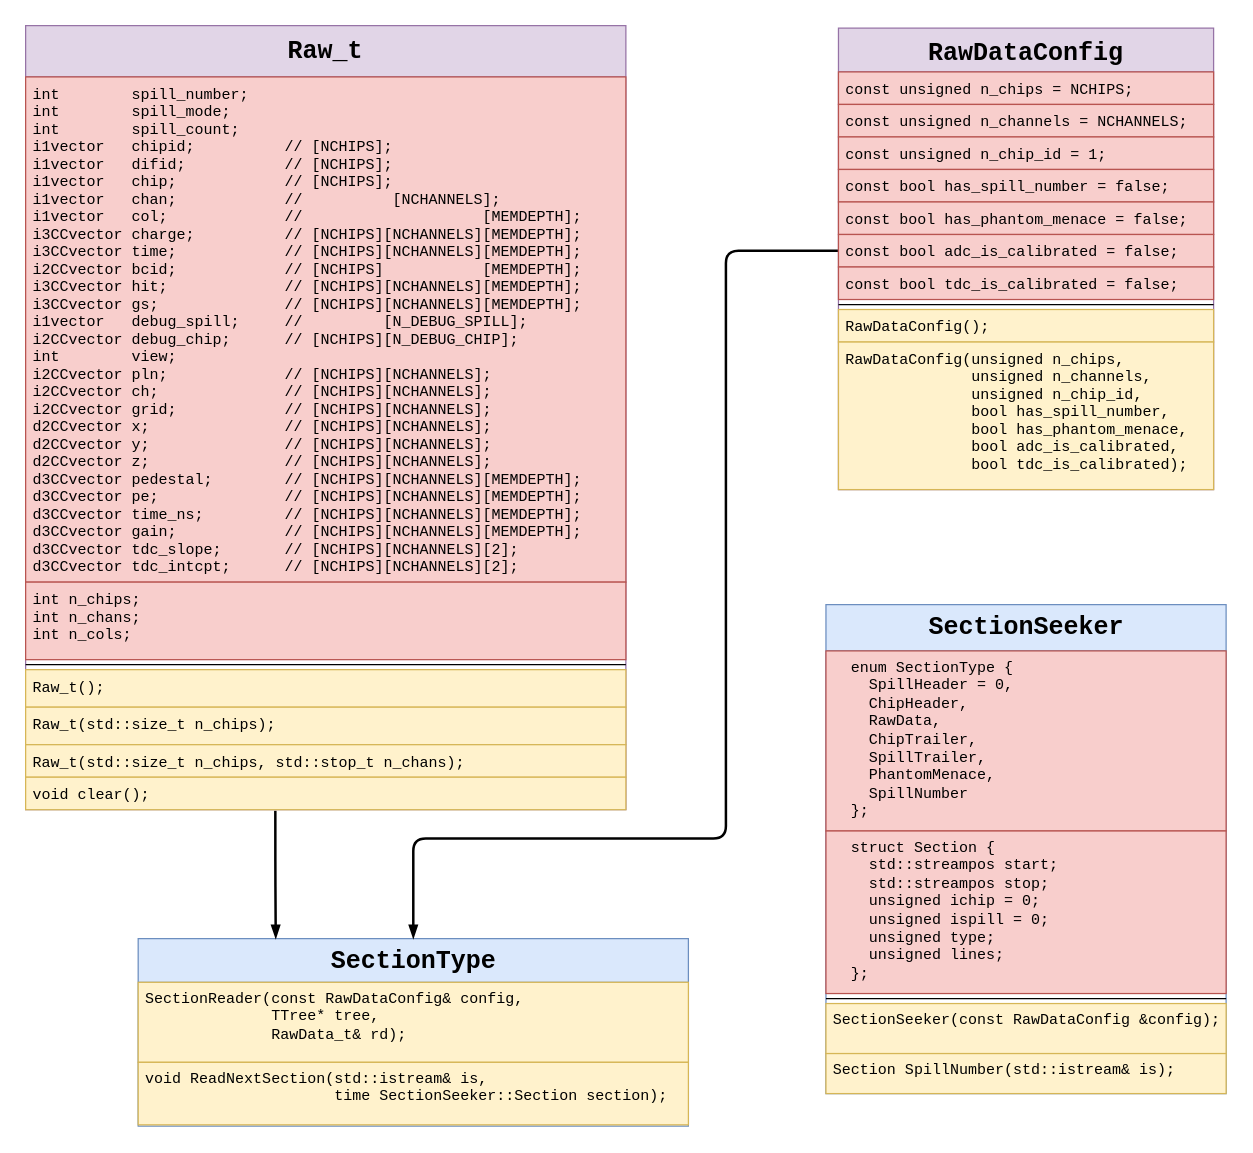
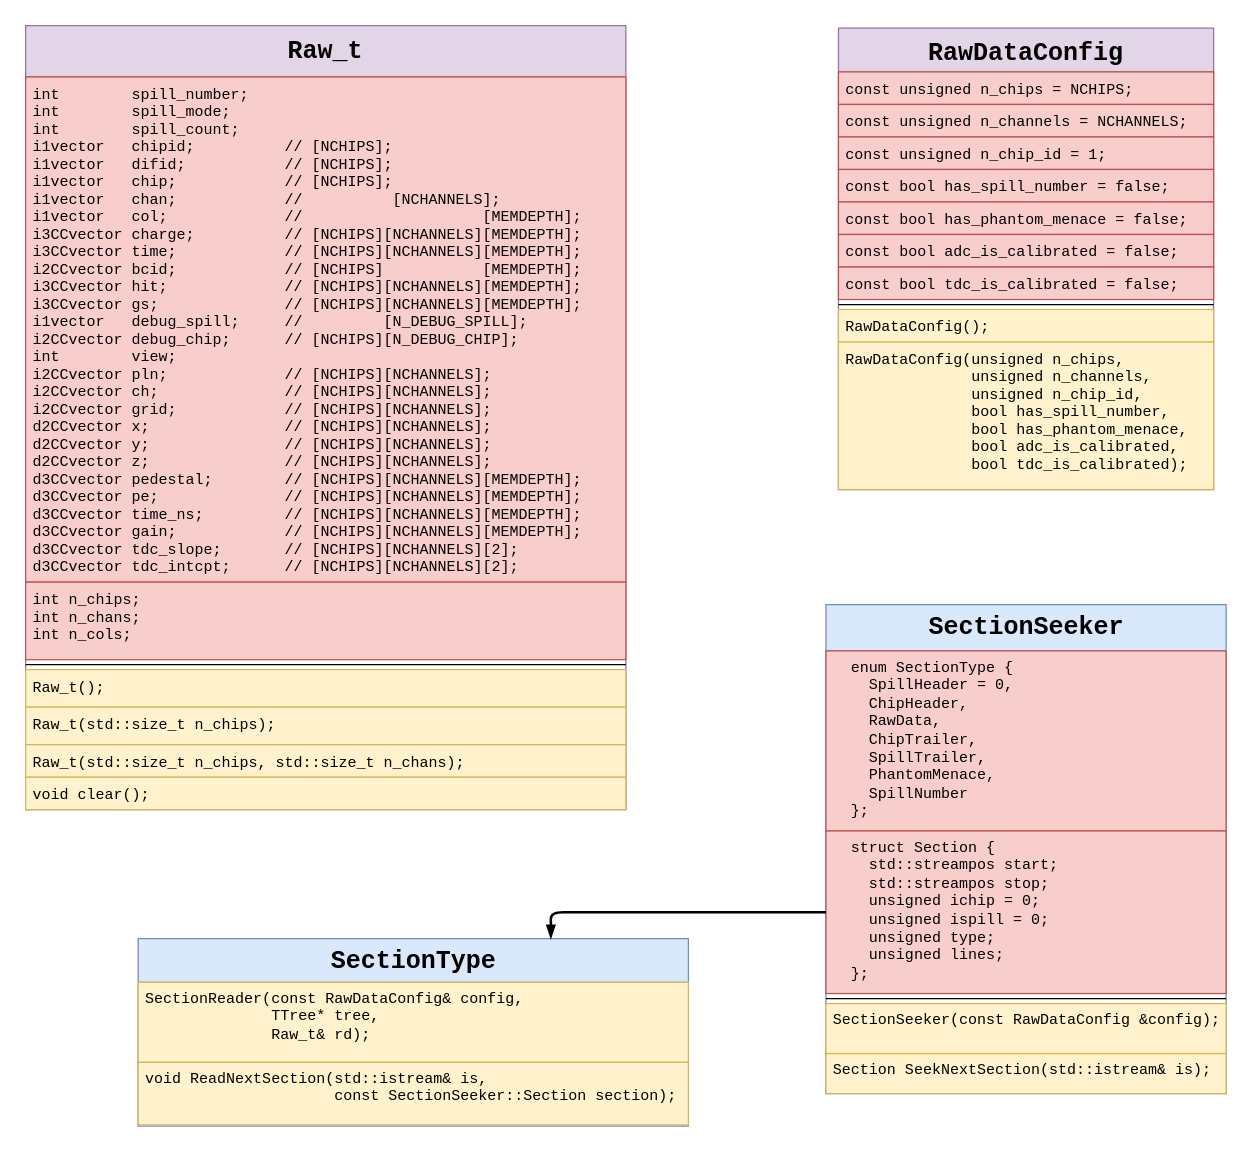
  <mxCell id="0" />
  <mxCell id="1" parent="0" />
  <mxCell id="2" value="&lt;font style=&quot;font-size: 20px&quot;&gt;SectionSeeker&lt;/font&gt;" style="swimlane;html=1;fontStyle=1;align=center;verticalAlign=top;childLayout=stackLayout;horizontal=1;startSize=37;horizontalStack=0;resizeParent=1;resizeLast=0;collapsible=1;marginBottom=0;swimlaneFillColor=#ffffff;rounded=0;shadow=0;comic=0;labelBackgroundColor=none;strokeColor=#6c8ebf;strokeWidth=1;fillColor=#dae8fc;fontFamily=Courier New;fontSize=12;" parent="1" vertex="1"><mxGeometry x="660" y="483" width="320" height="391" as="geometry"><mxRectangle x="90" y="83" width="100" height="26" as="alternateBounds" /></mxGeometry></mxCell>
  <mxCell id="3" value="&lt;div&gt;&lt;font&gt;&amp;nbsp; enum SectionType {&lt;/font&gt;&lt;/div&gt;&lt;div&gt;&lt;font&gt;&amp;nbsp; &amp;nbsp; SpillHeader = 0,&lt;/font&gt;&lt;/div&gt;&lt;div&gt;&lt;font&gt;&amp;nbsp; &amp;nbsp; ChipHeader,&lt;/font&gt;&lt;/div&gt;&lt;div&gt;&lt;font&gt;&amp;nbsp; &amp;nbsp; RawData,&lt;/font&gt;&lt;/div&gt;&lt;div&gt;&lt;font&gt;&amp;nbsp; &amp;nbsp; ChipTrailer,&lt;/font&gt;&lt;/div&gt;&lt;div&gt;&lt;font&gt;&amp;nbsp; &amp;nbsp; SpillTrailer,&lt;/font&gt;&lt;/div&gt;&lt;div&gt;&lt;font&gt;&amp;nbsp; &amp;nbsp; PhantomMenace,&lt;/font&gt;&lt;/div&gt;&lt;div&gt;&lt;font&gt;&amp;nbsp; &amp;nbsp; SpillNumber&lt;/font&gt;&lt;/div&gt;&lt;div&gt;&lt;font&gt;&amp;nbsp; };&lt;/font&gt;&lt;/div&gt;" style="text;html=1;strokeColor=#b85450;fillColor=#f8cecc;align=left;verticalAlign=top;spacingLeft=4;spacingRight=4;whiteSpace=wrap;overflow=hidden;rotatable=0;points=[[0,0.5],[1,0.5]];portConstraint=eastwest;fontFamily=Courier New;" parent="2" vertex="1"><mxGeometry y="37" width="320" height="144" as="geometry" /></mxCell>
  <mxCell id="4" value="&lt;div&gt;&lt;font&gt;&amp;nbsp; struct Section {&lt;/font&gt;&lt;/div&gt;&lt;div&gt;&lt;font&gt;&amp;nbsp; &amp;nbsp; std::streampos start;&lt;/font&gt;&lt;/div&gt;&lt;div&gt;&lt;font&gt;&amp;nbsp; &amp;nbsp; std::streampos stop;&lt;/font&gt;&lt;/div&gt;&lt;div&gt;&lt;font&gt;&amp;nbsp; &amp;nbsp; unsigned ichip = 0;&lt;/font&gt;&lt;/div&gt;&lt;div&gt;&lt;font&gt;&amp;nbsp; &amp;nbsp; unsigned ispill = 0;&lt;/font&gt;&lt;/div&gt;&lt;div&gt;&lt;font&gt;&amp;nbsp; &amp;nbsp; unsigned type;&lt;/font&gt;&lt;/div&gt;&lt;div&gt;&lt;font&gt;&amp;nbsp; &amp;nbsp; unsigned lines;&lt;/font&gt;&lt;/div&gt;&lt;div&gt;&lt;font&gt;&amp;nbsp; };&lt;/font&gt;&lt;/div&gt;" style="text;html=1;strokeColor=#b85450;fillColor=#f8cecc;align=left;verticalAlign=top;spacingLeft=4;spacingRight=4;whiteSpace=wrap;overflow=hidden;rotatable=0;points=[[0,0.5],[1,0.5]];portConstraint=eastwest;fontFamily=Courier New;" parent="2" vertex="1"><mxGeometry y="181" width="320" height="130" as="geometry" /></mxCell>
  <mxCell id="5" value="" style="line;html=1;strokeWidth=1;fillColor=none;align=left;verticalAlign=middle;spacingTop=-1;spacingLeft=3;spacingRight=3;rotatable=0;labelPosition=right;points=[];portConstraint=eastwest;fontFamily=Courier New;" parent="2" vertex="1"><mxGeometry y="311" width="320" height="8" as="geometry" /></mxCell>
  <mxCell id="6" value="&lt;font&gt;SectionSeeker(const RawDataConfig &amp;amp;config);&lt;/font&gt;" style="text;html=1;strokeColor=#d6b656;fillColor=#fff2cc;align=left;verticalAlign=top;spacingLeft=4;spacingRight=4;whiteSpace=wrap;overflow=hidden;rotatable=0;points=[[0,0.5],[1,0.5]];portConstraint=eastwest;fontFamily=Courier New;" parent="2" vertex="1"><mxGeometry y="319" width="320" height="40" as="geometry" /></mxCell>
- <mxCell id="7" value="&lt;font&gt;Section SpillNumber(std::istream&amp;amp; is);&lt;/font&gt;" style="text;html=1;strokeColor=#d6b656;fillColor=#fff2cc;align=left;verticalAlign=top;spacingLeft=4;spacingRight=4;whiteSpace=wrap;overflow=hidden;rotatable=0;points=[[0,0.5],[1,0.5]];portConstraint=eastwest;fontFamily=Courier New;" parent="2" vertex="1"><mxGeometry y="359" width="320" height="32" as="geometry" /></mxCell>
+ <mxCell id="7" value="&lt;font&gt;Section SeekNextSection(std::istream&amp;amp; is);&lt;/font&gt;" style="text;html=1;strokeColor=#d6b656;fillColor=#fff2cc;align=left;verticalAlign=top;spacingLeft=4;spacingRight=4;whiteSpace=wrap;overflow=hidden;rotatable=0;points=[[0,0.5],[1,0.5]];portConstraint=eastwest;fontFamily=Courier New;" parent="2" vertex="1"><mxGeometry y="359" width="320" height="32" as="geometry" /></mxCell>
  <mxCell id="8" value="&lt;font style=&quot;font-size: 20px&quot;&gt;SectionType&lt;/font&gt;" style="swimlane;html=1;fontStyle=1;align=center;verticalAlign=top;childLayout=stackLayout;horizontal=1;startSize=35;horizontalStack=0;resizeParent=1;resizeLast=0;collapsible=1;marginBottom=0;swimlaneFillColor=#ffffff;rounded=0;shadow=0;comic=0;labelBackgroundColor=none;strokeColor=#6c8ebf;strokeWidth=1;fillColor=#dae8fc;fontFamily=Courier New;fontSize=12;" parent="1" vertex="1"><mxGeometry x="110" y="750" width="440" height="150" as="geometry" /></mxCell>
- <mxCell id="9" value="&lt;font&gt;SectionReader(const RawDataConfig&amp;amp; config,&lt;br&gt;&amp;nbsp; &amp;nbsp; &amp;nbsp; &amp;nbsp; &amp;nbsp; &amp;nbsp; &amp;nbsp; TTree* tree,&lt;br&gt;&amp;nbsp; &amp;nbsp; &amp;nbsp; &amp;nbsp; &amp;nbsp; &amp;nbsp; &amp;nbsp; RawData_t&amp;amp; rd);&lt;/font&gt;" style="text;html=1;strokeColor=#d6b656;fillColor=#fff2cc;align=left;verticalAlign=top;spacingLeft=4;spacingRight=4;whiteSpace=wrap;overflow=hidden;rotatable=0;points=[[0,0.5],[1,0.5]];portConstraint=eastwest;fontFamily=Courier New;" parent="8" vertex="1"><mxGeometry y="35" width="440" height="64" as="geometry" /></mxCell>
- <mxCell id="10" value="&lt;font&gt;void ReadNextSection(std::istream&amp;amp; is,&lt;br&gt;&amp;nbsp; &amp;nbsp; &amp;nbsp; &amp;nbsp; &amp;nbsp; &amp;nbsp; &amp;nbsp; &amp;nbsp; &amp;nbsp; &amp;nbsp; &amp;nbsp;time SectionSeeker::Section section);&lt;/font&gt;" style="text;html=1;strokeColor=#d6b656;fillColor=#fff2cc;align=left;verticalAlign=top;spacingLeft=4;spacingRight=4;whiteSpace=wrap;overflow=hidden;rotatable=0;points=[[0,0.5],[1,0.5]];portConstraint=eastwest;fontFamily=Courier New;" parent="8" vertex="1"><mxGeometry y="99" width="440" height="50" as="geometry" /></mxCell>
- <mxCell id="11" style="edgeStyle=orthogonalEdgeStyle;rounded=1;orthogonalLoop=1;jettySize=auto;html=1;entryX=0.5;entryY=0;entryDx=0;entryDy=0;endArrow=blockThin;endFill=1;strokeWidth=2;fontFamily=Courier New;" parent="1" source="12" target="8" edge="1"><mxGeometry relative="1" as="geometry"><Array as="points"><mxPoint x="580" y="200" /><mxPoint x="580" y="670" /><mxPoint x="330" y="670" /></Array></mxGeometry></mxCell>
+ <mxCell id="9" value="&lt;font&gt;SectionReader(const RawDataConfig&amp;amp; config,&lt;br&gt;&amp;nbsp; &amp;nbsp; &amp;nbsp; &amp;nbsp; &amp;nbsp; &amp;nbsp; &amp;nbsp; TTree* tree,&lt;br&gt;&amp;nbsp; &amp;nbsp; &amp;nbsp; &amp;nbsp; &amp;nbsp; &amp;nbsp; &amp;nbsp; Raw_t&amp;amp; rd);&lt;/font&gt;" style="text;html=1;strokeColor=#d6b656;fillColor=#fff2cc;align=left;verticalAlign=top;spacingLeft=4;spacingRight=4;whiteSpace=wrap;overflow=hidden;rotatable=0;points=[[0,0.5],[1,0.5]];portConstraint=eastwest;fontFamily=Courier New;" parent="8" vertex="1"><mxGeometry y="35" width="440" height="64" as="geometry" /></mxCell>
+ <mxCell id="10" value="&lt;font&gt;void ReadNextSection(std::istream&amp;amp; is,&lt;br&gt;&amp;nbsp; &amp;nbsp; &amp;nbsp; &amp;nbsp; &amp;nbsp; &amp;nbsp; &amp;nbsp; &amp;nbsp; &amp;nbsp; &amp;nbsp; &amp;nbsp;const SectionSeeker::Section section);&lt;/font&gt;" style="text;html=1;strokeColor=#d6b656;fillColor=#fff2cc;align=left;verticalAlign=top;spacingLeft=4;spacingRight=4;whiteSpace=wrap;overflow=hidden;rotatable=0;points=[[0,0.5],[1,0.5]];portConstraint=eastwest;fontFamily=Courier New;" parent="8" vertex="1"><mxGeometry y="99" width="440" height="50" as="geometry" /></mxCell>
  <mxCell id="12" value="RawDataConfig" style="swimlane;fontStyle=1;align=center;verticalAlign=top;childLayout=stackLayout;horizontal=1;startSize=35;horizontalStack=0;resizeParent=1;resizeParentMax=0;resizeLast=0;collapsible=1;marginBottom=0;fontFamily=Courier New;fontSize=20;fillColor=#e1d5e7;strokeColor=#9673a6;" parent="1" vertex="1"><mxGeometry x="670" y="22" width="300" height="369" as="geometry" /></mxCell>
  <mxCell id="13" value="const unsigned n_chips = NCHIPS;" style="text;strokeColor=#b85450;fillColor=#f8cecc;align=left;verticalAlign=top;spacingLeft=4;spacingRight=4;overflow=hidden;rotatable=0;points=[[0,0.5],[1,0.5]];portConstraint=eastwest;fontFamily=Courier New;" parent="12" vertex="1"><mxGeometry y="35" width="300" height="26" as="geometry" /></mxCell>
  <mxCell id="14" value="const unsigned n_channels = NCHANNELS;" style="text;strokeColor=#b85450;fillColor=#f8cecc;align=left;verticalAlign=top;spacingLeft=4;spacingRight=4;overflow=hidden;rotatable=0;points=[[0,0.5],[1,0.5]];portConstraint=eastwest;fontFamily=Courier New;" parent="12" vertex="1"><mxGeometry y="61" width="300" height="26" as="geometry" /></mxCell>
  <mxCell id="15" value="const unsigned n_chip_id = 1;" style="text;strokeColor=#b85450;fillColor=#f8cecc;align=left;verticalAlign=top;spacingLeft=4;spacingRight=4;overflow=hidden;rotatable=0;points=[[0,0.5],[1,0.5]];portConstraint=eastwest;fontFamily=Courier New;" parent="12" vertex="1"><mxGeometry y="87" width="300" height="26" as="geometry" /></mxCell>
  <mxCell id="16" value="const bool has_spill_number = false;" style="text;strokeColor=#b85450;fillColor=#f8cecc;align=left;verticalAlign=top;spacingLeft=4;spacingRight=4;overflow=hidden;rotatable=0;points=[[0,0.5],[1,0.5]];portConstraint=eastwest;fontFamily=Courier New;" parent="12" vertex="1"><mxGeometry y="113" width="300" height="26" as="geometry" /></mxCell>
  <mxCell id="17" value="const bool has_phantom_menace = false;" style="text;strokeColor=#b85450;fillColor=#f8cecc;align=left;verticalAlign=top;spacingLeft=4;spacingRight=4;overflow=hidden;rotatable=0;points=[[0,0.5],[1,0.5]];portConstraint=eastwest;fontFamily=Courier New;" parent="12" vertex="1"><mxGeometry y="139" width="300" height="26" as="geometry" /></mxCell>
  <mxCell id="18" value="const bool adc_is_calibrated = false;" style="text;strokeColor=#b85450;fillColor=#f8cecc;align=left;verticalAlign=top;spacingLeft=4;spacingRight=4;overflow=hidden;rotatable=0;points=[[0,0.5],[1,0.5]];portConstraint=eastwest;fontFamily=Courier New;" parent="12" vertex="1"><mxGeometry y="165" width="300" height="26" as="geometry" /></mxCell>
  <mxCell id="19" value="const bool tdc_is_calibrated = false;" style="text;strokeColor=#b85450;fillColor=#f8cecc;align=left;verticalAlign=top;spacingLeft=4;spacingRight=4;overflow=hidden;rotatable=0;points=[[0,0.5],[1,0.5]];portConstraint=eastwest;fontFamily=Courier New;" parent="12" vertex="1"><mxGeometry y="191" width="300" height="26" as="geometry" /></mxCell>
  <mxCell id="20" value="" style="line;strokeWidth=1;fillColor=none;align=left;verticalAlign=middle;spacingTop=-1;spacingLeft=3;spacingRight=3;rotatable=0;labelPosition=right;points=[];portConstraint=eastwest;fontFamily=Courier New;" parent="12" vertex="1"><mxGeometry y="217" width="300" height="8" as="geometry" /></mxCell>
  <mxCell id="21" value="RawDataConfig();" style="text;strokeColor=#d6b656;fillColor=#fff2cc;align=left;verticalAlign=top;spacingLeft=4;spacingRight=4;overflow=hidden;rotatable=0;points=[[0,0.5],[1,0.5]];portConstraint=eastwest;fontFamily=Courier New;" parent="12" vertex="1"><mxGeometry y="225" width="300" height="26" as="geometry" /></mxCell>
  <mxCell id="22" value="RawDataConfig(unsigned n_chips, &#10;              unsigned n_channels, &#10;              unsigned n_chip_id, &#10;              bool has_spill_number,&#10;              bool has_phantom_menace,&#10;              bool adc_is_calibrated,&#10;              bool tdc_is_calibrated);" style="text;strokeColor=#d6b656;fillColor=#fff2cc;align=left;verticalAlign=top;spacingLeft=4;spacingRight=4;overflow=hidden;rotatable=0;points=[[0,0.5],[1,0.5]];portConstraint=eastwest;fontFamily=Courier New;" parent="12" vertex="1"><mxGeometry y="251" width="300" height="118" as="geometry" /></mxCell>
- <mxCell id="23" style="edgeStyle=orthogonalEdgeStyle;rounded=1;orthogonalLoop=1;jettySize=auto;html=1;fontFamily=Courier New;entryX=0.25;entryY=0;entryDx=0;entryDy=0;endArrow=blockThin;endFill=1;strokeWidth=2;exitX=0.416;exitY=1.032;exitDx=0;exitDy=0;exitPerimeter=0;" parent="1" source="31" target="8" edge="1"><mxGeometry relative="1" as="geometry"><mxPoint x="270" y="720" as="targetPoint" /></mxGeometry></mxCell>
  <mxCell id="24" value="Raw_t" style="swimlane;fontStyle=1;align=center;verticalAlign=top;childLayout=stackLayout;horizontal=1;startSize=41;horizontalStack=0;resizeParent=1;resizeParentMax=0;resizeLast=0;collapsible=1;marginBottom=0;fontFamily=Courier New;fontSize=20;fillColor=#e1d5e7;strokeColor=#9673a6;" parent="1" vertex="1"><mxGeometry x="20" y="20" width="480" height="627" as="geometry" /></mxCell>
  <mxCell id="25" value="int        spill_number;&#10;int        spill_mode;&#10;int        spill_count;&#10;i1vector   chipid;          // [NCHIPS]; &#10;i1vector   difid;           // [NCHIPS];&#10;i1vector   chip;            // [NCHIPS];&#10;i1vector   chan;            //          [NCHANNELS];&#10;i1vector   col;             //                    [MEMDEPTH];&#10;i3CCvector charge;          // [NCHIPS][NCHANNELS][MEMDEPTH];&#10;i3CCvector time;            // [NCHIPS][NCHANNELS][MEMDEPTH];&#10;i2CCvector bcid;            // [NCHIPS]           [MEMDEPTH];&#10;i3CCvector hit;             // [NCHIPS][NCHANNELS][MEMDEPTH];&#10;i3CCvector gs;              // [NCHIPS][NCHANNELS][MEMDEPTH];&#10;i1vector   debug_spill;     //         [N_DEBUG_SPILL];&#10;i2CCvector debug_chip;      // [NCHIPS][N_DEBUG_CHIP];&#10;int        view;&#10;i2CCvector pln;             // [NCHIPS][NCHANNELS];&#10;i2CCvector ch;              // [NCHIPS][NCHANNELS];&#10;i2CCvector grid;            // [NCHIPS][NCHANNELS];&#10;d2CCvector x;               // [NCHIPS][NCHANNELS];&#10;d2CCvector y;               // [NCHIPS][NCHANNELS];&#10;d2CCvector z;               // [NCHIPS][NCHANNELS];&#10;d3CCvector pedestal;        // [NCHIPS][NCHANNELS][MEMDEPTH];&#10;d3CCvector pe;              // [NCHIPS][NCHANNELS][MEMDEPTH];&#10;d3CCvector time_ns;         // [NCHIPS][NCHANNELS][MEMDEPTH];&#10;d3CCvector gain;            // [NCHIPS][NCHANNELS][MEMDEPTH];&#10;d3CCvector tdc_slope;       // [NCHIPS][NCHANNELS][2];&#10;d3CCvector tdc_intcpt;      // [NCHIPS][NCHANNELS][2];" style="text;strokeColor=#b85450;fillColor=#f8cecc;align=left;verticalAlign=top;spacingLeft=4;spacingRight=4;overflow=hidden;rotatable=0;points=[[0,0.5],[1,0.5]];portConstraint=eastwest;fontFamily=Courier New;" parent="24" vertex="1"><mxGeometry y="41" width="480" height="404" as="geometry" /></mxCell>
  <mxCell id="26" value="int n_chips;&#10;int n_chans;&#10;int n_cols;" style="text;strokeColor=#b85450;fillColor=#f8cecc;align=left;verticalAlign=top;spacingLeft=4;spacingRight=4;overflow=hidden;rotatable=0;points=[[0,0.5],[1,0.5]];portConstraint=eastwest;fontFamily=Courier New;" parent="24" vertex="1"><mxGeometry y="445" width="480" height="62" as="geometry" /></mxCell>
  <mxCell id="27" value="" style="line;strokeWidth=1;fillColor=none;align=left;verticalAlign=middle;spacingTop=-1;spacingLeft=3;spacingRight=3;rotatable=0;labelPosition=right;points=[];portConstraint=eastwest;fontFamily=Courier New;" parent="24" vertex="1"><mxGeometry y="507" width="480" height="8" as="geometry" /></mxCell>
  <mxCell id="28" value="Raw_t();" style="text;strokeColor=#d6b656;fillColor=#fff2cc;align=left;verticalAlign=top;spacingLeft=4;spacingRight=4;overflow=hidden;rotatable=0;points=[[0,0.5],[1,0.5]];portConstraint=eastwest;fontFamily=Courier New;" parent="24" vertex="1"><mxGeometry y="515" width="480" height="30" as="geometry" /></mxCell>
  <mxCell id="29" value="Raw_t(std::size_t n_chips);" style="text;strokeColor=#d6b656;fillColor=#fff2cc;align=left;verticalAlign=top;spacingLeft=4;spacingRight=4;overflow=hidden;rotatable=0;points=[[0,0.5],[1,0.5]];portConstraint=eastwest;fontFamily=Courier New;" parent="24" vertex="1"><mxGeometry y="545" width="480" height="30" as="geometry" /></mxCell>
- <mxCell id="30" value="Raw_t(std::size_t n_chips, std::stop_t n_chans);" style="text;strokeColor=#d6b656;fillColor=#fff2cc;align=left;verticalAlign=top;spacingLeft=4;spacingRight=4;overflow=hidden;rotatable=0;points=[[0,0.5],[1,0.5]];portConstraint=eastwest;fontFamily=Courier New;" parent="24" vertex="1"><mxGeometry y="575" width="480" height="26" as="geometry" /></mxCell>
+ <mxCell id="30" value="Raw_t(std::size_t n_chips, std::size_t n_chans);" style="text;strokeColor=#d6b656;fillColor=#fff2cc;align=left;verticalAlign=top;spacingLeft=4;spacingRight=4;overflow=hidden;rotatable=0;points=[[0,0.5],[1,0.5]];portConstraint=eastwest;fontFamily=Courier New;" parent="24" vertex="1"><mxGeometry y="575" width="480" height="26" as="geometry" /></mxCell>
  <mxCell id="31" value="void clear();" style="text;strokeColor=#d6b656;fillColor=#fff2cc;align=left;verticalAlign=top;spacingLeft=4;spacingRight=4;overflow=hidden;rotatable=0;points=[[0,0.5],[1,0.5]];portConstraint=eastwest;fontFamily=Courier New;" parent="24" vertex="1"><mxGeometry y="601" width="480" height="26" as="geometry" /></mxCell>
+ <mxCell id="32" style="edgeStyle=orthogonalEdgeStyle;rounded=1;orthogonalLoop=1;jettySize=auto;html=1;entryX=0.75;entryY=0;entryDx=0;entryDy=0;endArrow=blockThin;endFill=1;strokeWidth=2;fontFamily=Courier New;" parent="1" source="4" target="8" edge="1"><mxGeometry relative="1" as="geometry" /></mxCell>
